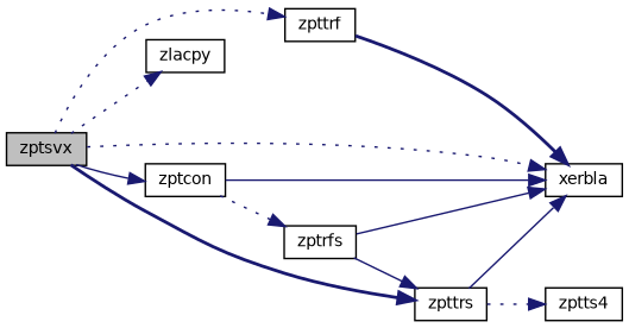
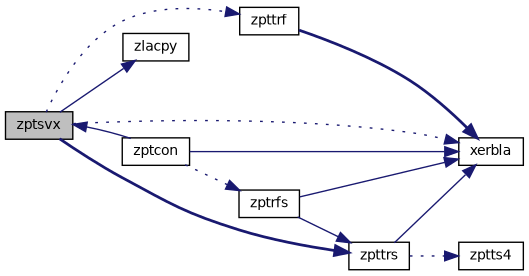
  digraph {
    rankdir=LR
    node [color=black fillcolor=white fontname=Helvetica fontsize=10 shape=record style=filled]
    edge [color=midnightblue fontname=Helvetica fontsize=10 labelfontname=Helvetica labelfontsize=10 style=dotted]
    n1 [fillcolor=grey75 fontcolor=black height=0.2 label=zptsvx width=0.4]
    n2 [height=0.2 label=xerbla width=0.4]
    n3 [height=0.2 label=zlacpy width=0.4]
    n4 [height=0.2 label=zptcon width=0.4]
    n5 [height=0.2 label=zpttrs width=0.4]
    n6 [height=0.2 label=zpttrf width=0.4]
    n7 [height=0.2 label=zptrfs width=0.4]
    n8 [height=0.2 label=zptts4 width=0.4]
    n1 -> n2
-   n1 -> n3
-   n1 -> n4 [style=solid]
+   n1 -> n3 [style=solid]
+   n4 -> n1 [style=solid]
    n1 -> n5 [style=bold]
    n1 -> n6
    n4 -> n2 [style=solid]
    n4 -> n7
    n5 -> n2 [style=solid]
    n5 -> n8
    n6 -> n2 [style=bold]
    n7 -> n2 [style=solid]
    n7 -> n5 [style=solid]
  }
